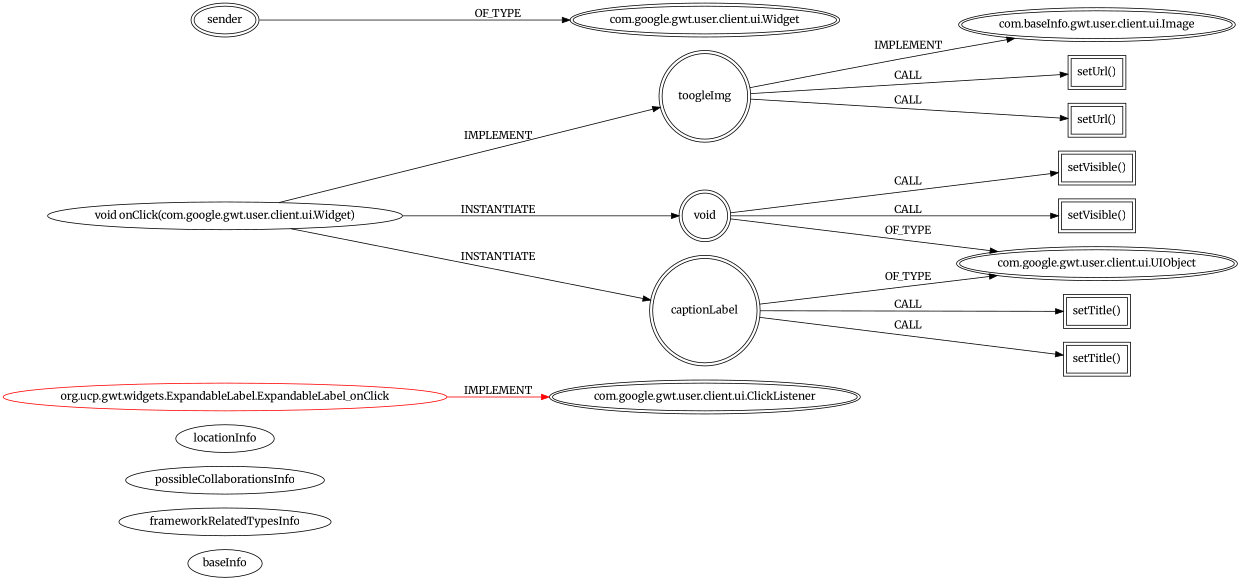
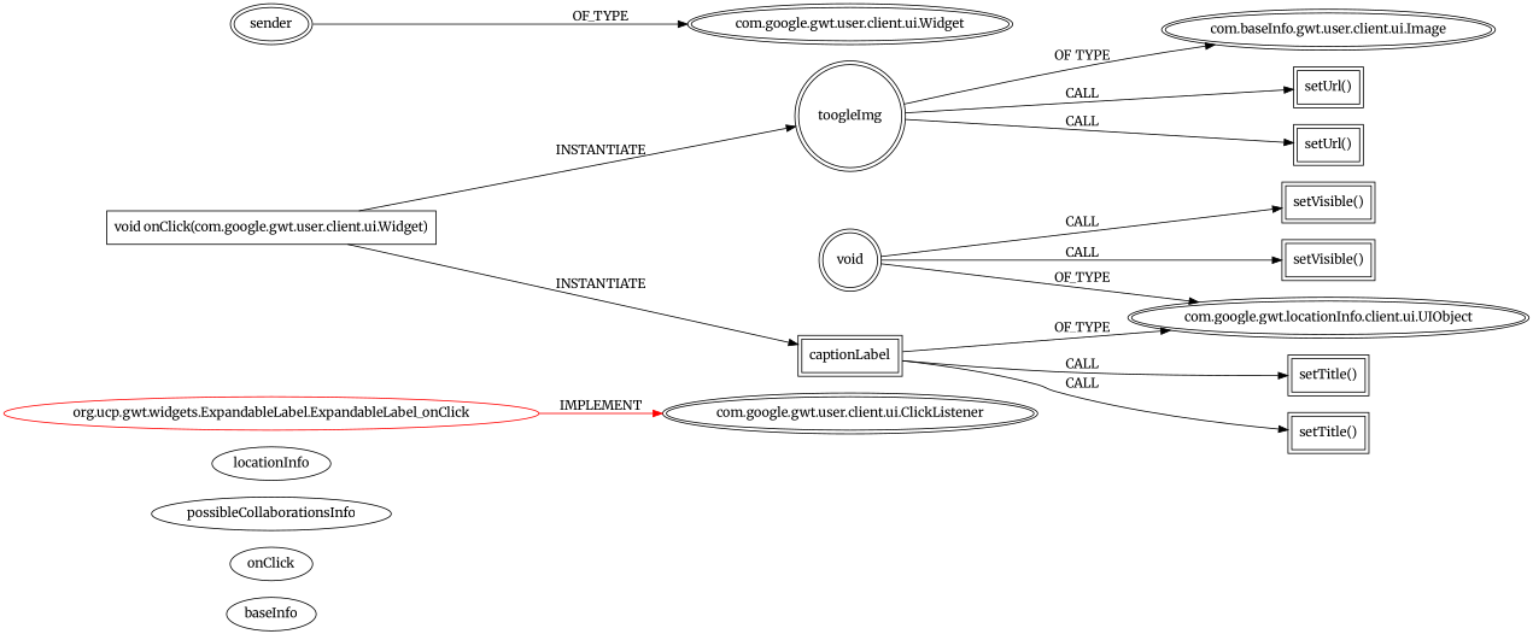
  digraph {
    fontname=Merriweather
    rankdir=LR
    node [fontname=Merriweather isFrameworkType=true vertexType=INSIDE_CALL peripheries=2]
    edge [fontname=Merriweather]
    baseInfo [category=extension_graph graphId=2991 isAnonymous=false possibleRelation=false isFrameworkType="" vertexType="" peripheries=""]
-   frameworkRelatedTypesInfo [0="com.google.gwt.user.client.ui.ClickListener" isFrameworkType="" vertexType="" peripheries=""]
+   frameworkRelatedTypesInfo [0="com.google.gwt.user.client.ui.ClickListener" label=onClick isFrameworkType="" vertexType="" peripheries=""]
    possibleCollaborationsInfo [isFrameworkType="" vertexType="" peripheries=""]
    locationInfo [contextSignature=ExpandableLabel_onClick filePath="/hmiguellima-ugat/ugat-master/src/org/ucp/gwt/widgets/ExpandableLabel.java" graphId=2991 projectName="hmiguellima-ugat" isFrameworkType="" vertexType="" peripheries=""]
    n5 [color=red isFrameworkType=false label="org.ucp.gwt.widgets.ExpandableLabel.ExpandableLabel_onClick" vertexType=ROOT_CLIENT_CLASS_DECLARATION peripheries=""]
    n6 [label="com.google.gwt.user.client.ui.ClickListener" vertexType=FRAMEWORK_INTERFACE_TYPE]
-   n7 [isFrameworkType=false label="void onClick(com.google.gwt.user.client.ui.Widget)" shape=ellipse vertexType=OVERRIDING_METHOD_DECLARATION peripheries=""]
+   n7 [isFrameworkType=false label="void onClick(com.google.gwt.user.client.ui.Widget)" shape=box vertexType=OVERRIDING_METHOD_DECLARATION peripheries=""]
    n8 [label=toogleImg shape=circle vertexType=VARIABLE_EXPRESION]
-   n9 [label=captionLabel shape=circle vertexType=VARIABLE_EXPRESION]
+   n9 [label=captionLabel shape=box vertexType=VARIABLE_EXPRESION]
    n10 [label=void shape=circle vertexType=VARIABLE_EXPRESION]
    n11 [label=sender vertexType=PARAMETER_DECLARATION]
    n12 [label="com.google.gwt.user.client.ui.Widget" vertexType=FRAMEWORK_CLASS_TYPE]
    n13 [label="com.baseInfo.gwt.user.client.ui.Image" vertexType=FRAMEWORK_CLASS_TYPE]
    n14 [label="setUrl()" shape=box]
    n15 [label="setUrl()" shape=box]
-   n16 [label="com.google.gwt.user.client.ui.UIObject" vertexType=FRAMEWORK_CLASS_TYPE]
+   n16 [label="com.google.gwt.locationInfo.client.ui.UIObject" vertexType=FRAMEWORK_CLASS_TYPE]
    n17 [label="setTitle()" shape=box]
    n18 [label="setTitle()" shape=box]
    n19 [label="setVisible()" shape=box]
    n20 [label="setVisible()" shape=box]
    n5 -> n6 [color=red label=IMPLEMENT]
-   n7 -> n8 [label=IMPLEMENT]
+   n7 -> n8 [label=INSTANTIATE]
    n7 -> n9 [label=INSTANTIATE]
-   n7 -> n10 [label=INSTANTIATE]
-   n8 -> n13 [label=IMPLEMENT]
+   n8 -> n13 [label=OF_TYPE]
    n8 -> n14 [label=CALL]
    n8 -> n15 [label=CALL]
    n9 -> n16 [label=OF_TYPE]
    n9 -> n17 [label=CALL]
    n9 -> n18 [label=CALL]
    n10 -> n16 [label=OF_TYPE]
    n10 -> n19 [label=CALL]
    n10 -> n20 [label=CALL]
    n11 -> n12 [label=OF_TYPE]
  }
